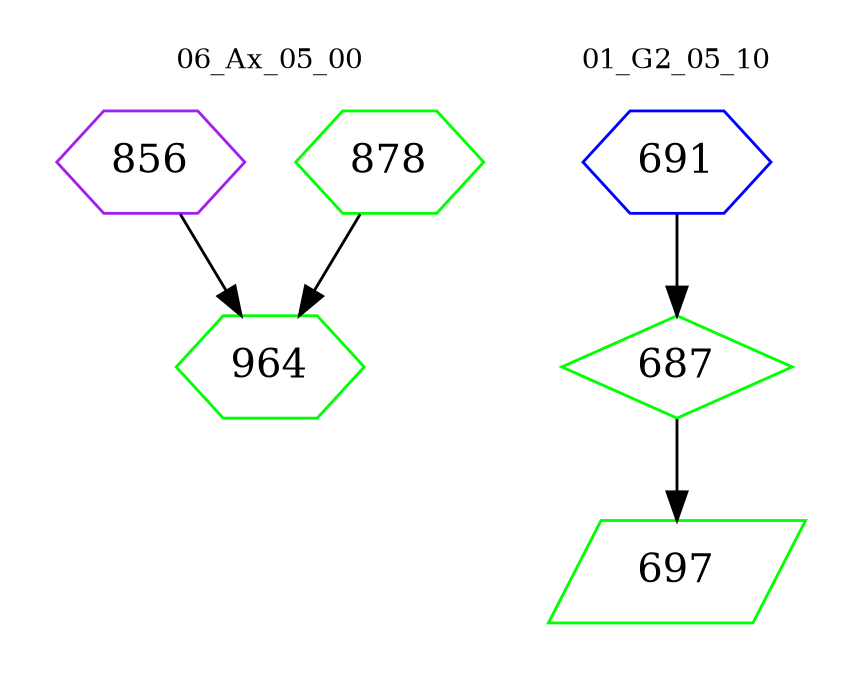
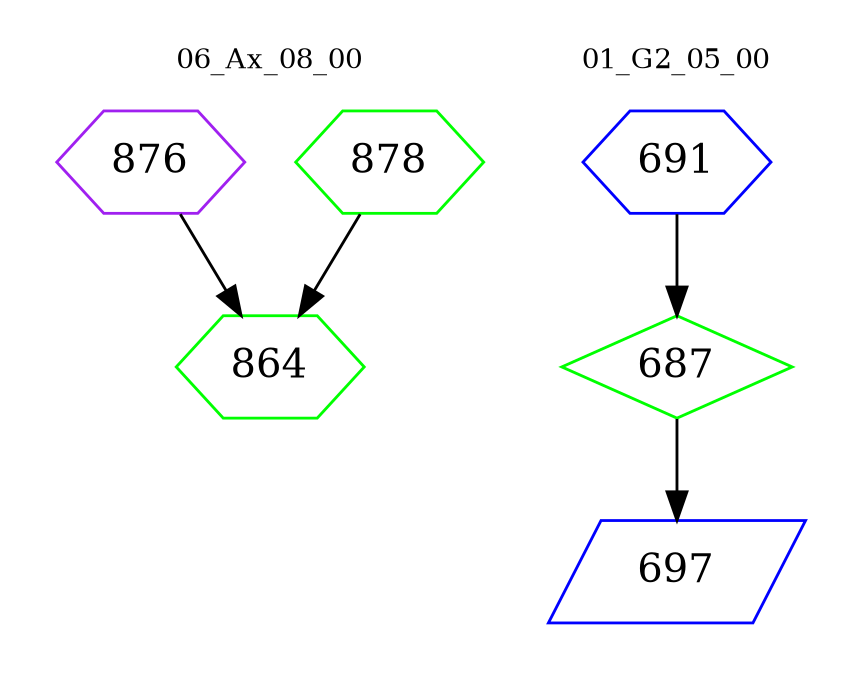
  digraph {
    node [color=green shape=hexagon]
    edge [color=black]
    n1 [label=878]
-   n2 [label=964]
-   n3 [color=purple label=856]
+   n2 [label=864]
+   n3 [color=purple label=876]
    n4 [color=blue label=691]
    n5 [label=687 shape=diamond]
-   n6 [label=697 shape=parallelogram]
+   n6 [color=blue label=697 shape=parallelogram]
    subgraph cluster_1 {
      color=white
      fontsize=10
-     label="06_Ax_05_00"
+     label="06_Ax_08_00"
      n1
      n2
      n3
    }
    subgraph cluster_2 {
      color=white
      fontsize=10
-     label="01_G2_05_10"
+     label="01_G2_05_00"
      n4
      n5
      n6
    }
    n1 -> n2
    n3 -> n2
    n4 -> n5
    n5 -> n6
  }
